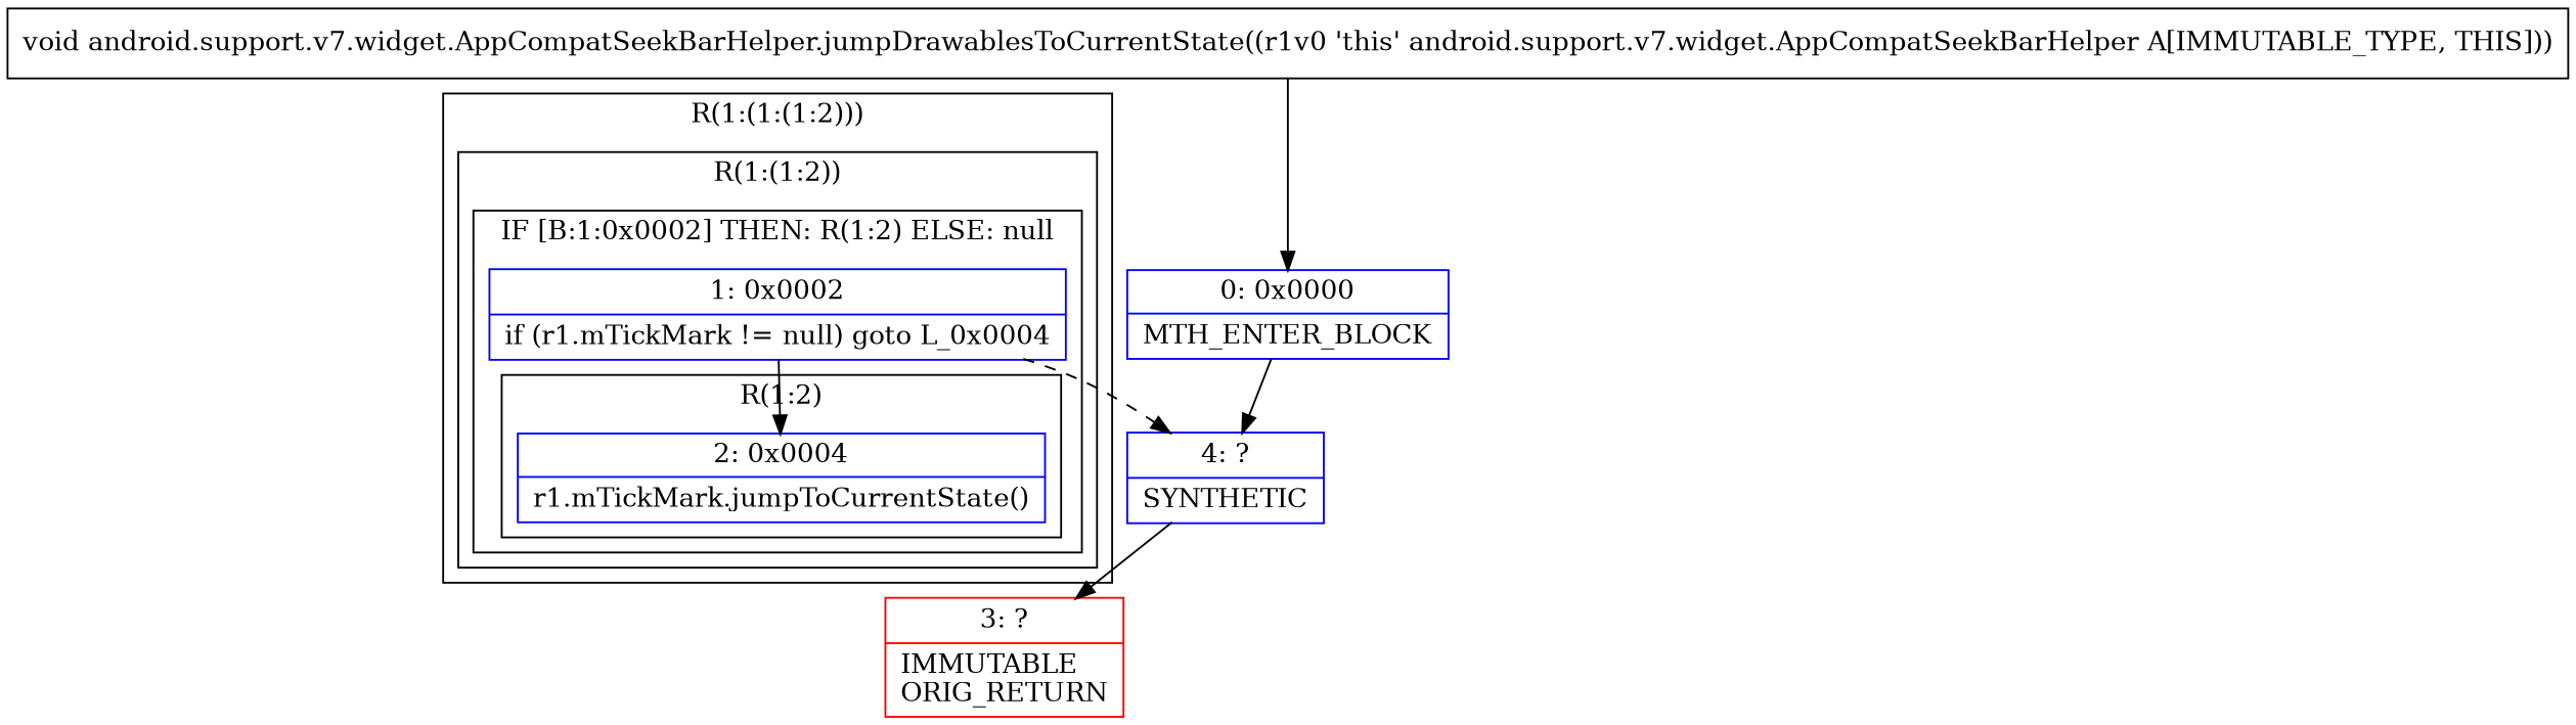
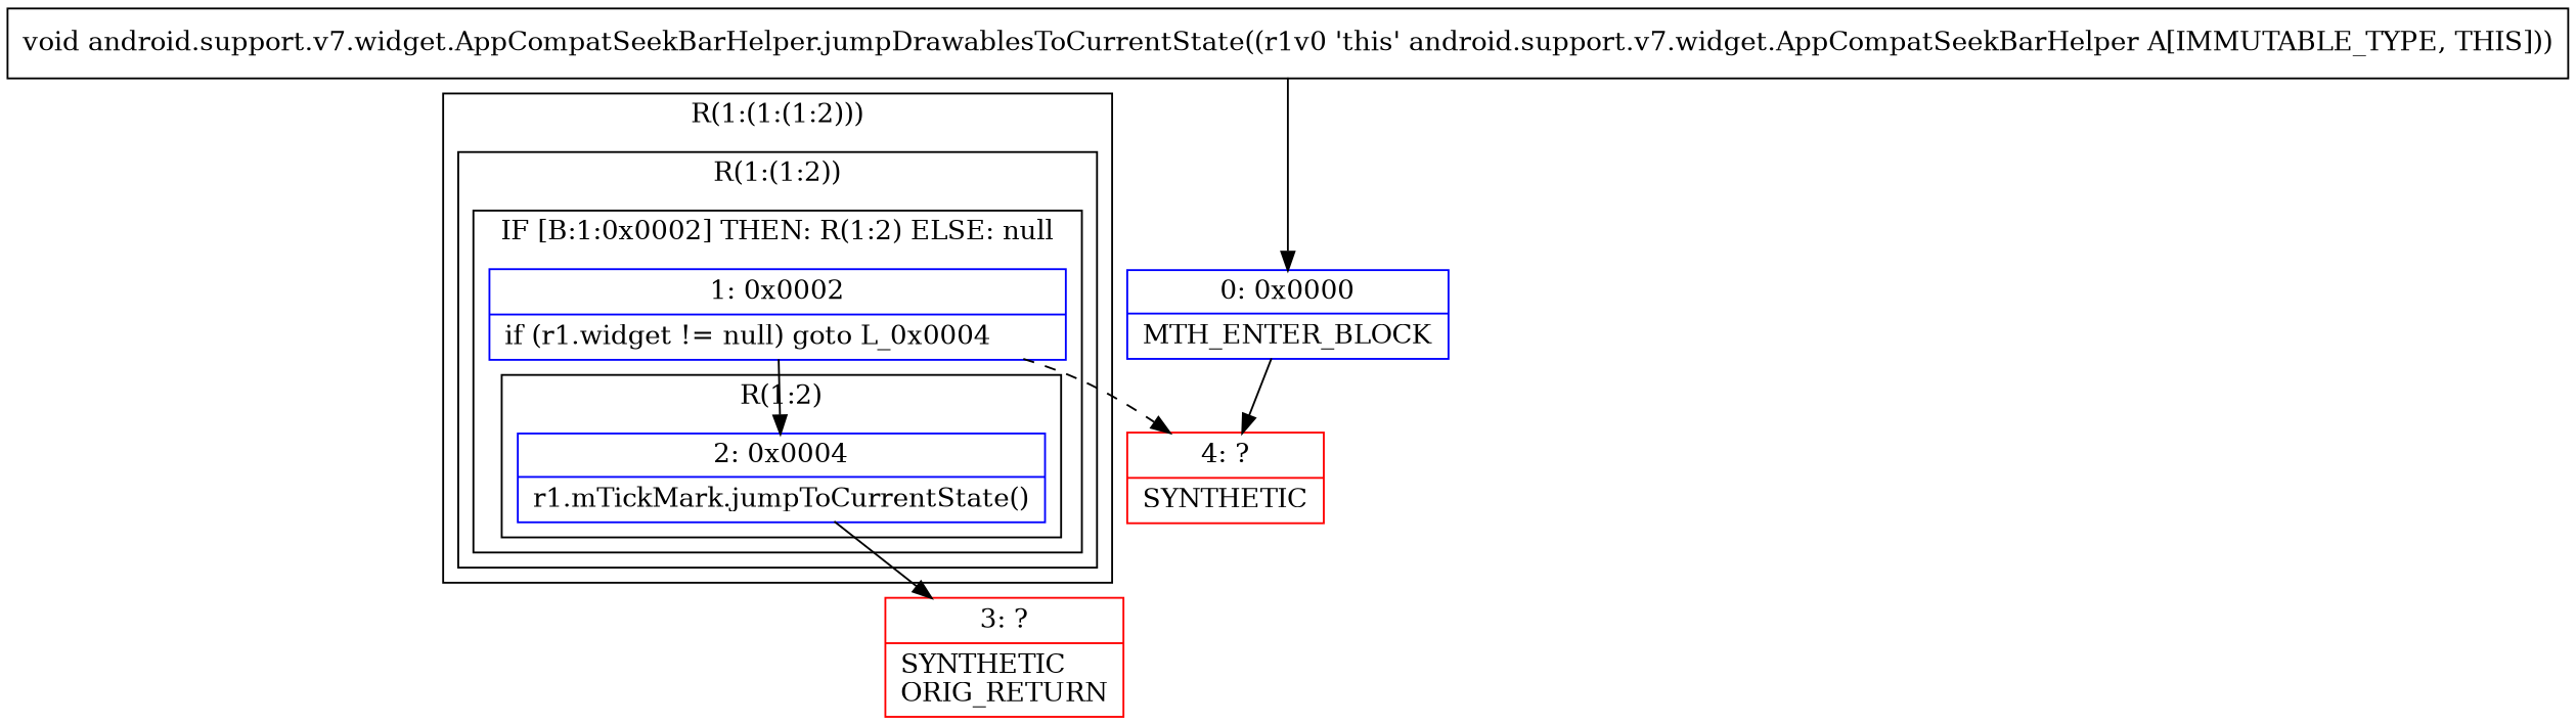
  digraph {
    node [color=blue shape=record]
    n1 [label="{2\:\ 0x0004|r1.mTickMark.jumpToCurrentState()\l}"]
-   n2 [label="{1\:\ 0x0002|if (r1.mTickMark != null) goto L_0x0004\l}"]
-   n3 [color=red label="{3\:\ ?|IMMUTABLE\lORIG_RETURN\l}"]
-   n4 [label="{4\:\ ?|SYNTHETIC\l}"]
+   n2 [label="{1\:\ 0x0002|if (r1.widget != null) goto L_0x0004\l}"]
+   n3 [color=red label="{3\:\ ?|SYNTHETIC\lORIG_RETURN\l}"]
+   n4 [color=red label="{4\:\ ?|SYNTHETIC\l}"]
    n5 [label="{0\:\ 0x0000|MTH_ENTER_BLOCK\l}"]
    n6 [label="{void android.support.v7.widget.AppCompatSeekBarHelper.jumpDrawablesToCurrentState((r1v0 'this' android.support.v7.widget.AppCompatSeekBarHelper A[IMMUTABLE_TYPE, THIS])) }" color=""]
    subgraph cluster_1 {
      label="R(1:(1:(1:2)))"
      subgraph cluster_2 {
        label="R(1:(1:2))"
        subgraph cluster_3 {
          label="IF [B:1:0x0002] THEN: R(1:2) ELSE: null"
          n2
          subgraph cluster_4 {
            label="R(1:2)"
            n1
          }
        }
      }
    }
-   n4 -> n3
+   n1 -> n3
    n2 -> n1
    n2 -> n4 [style=dashed]
    n5 -> n4
    n6 -> n5
  }
